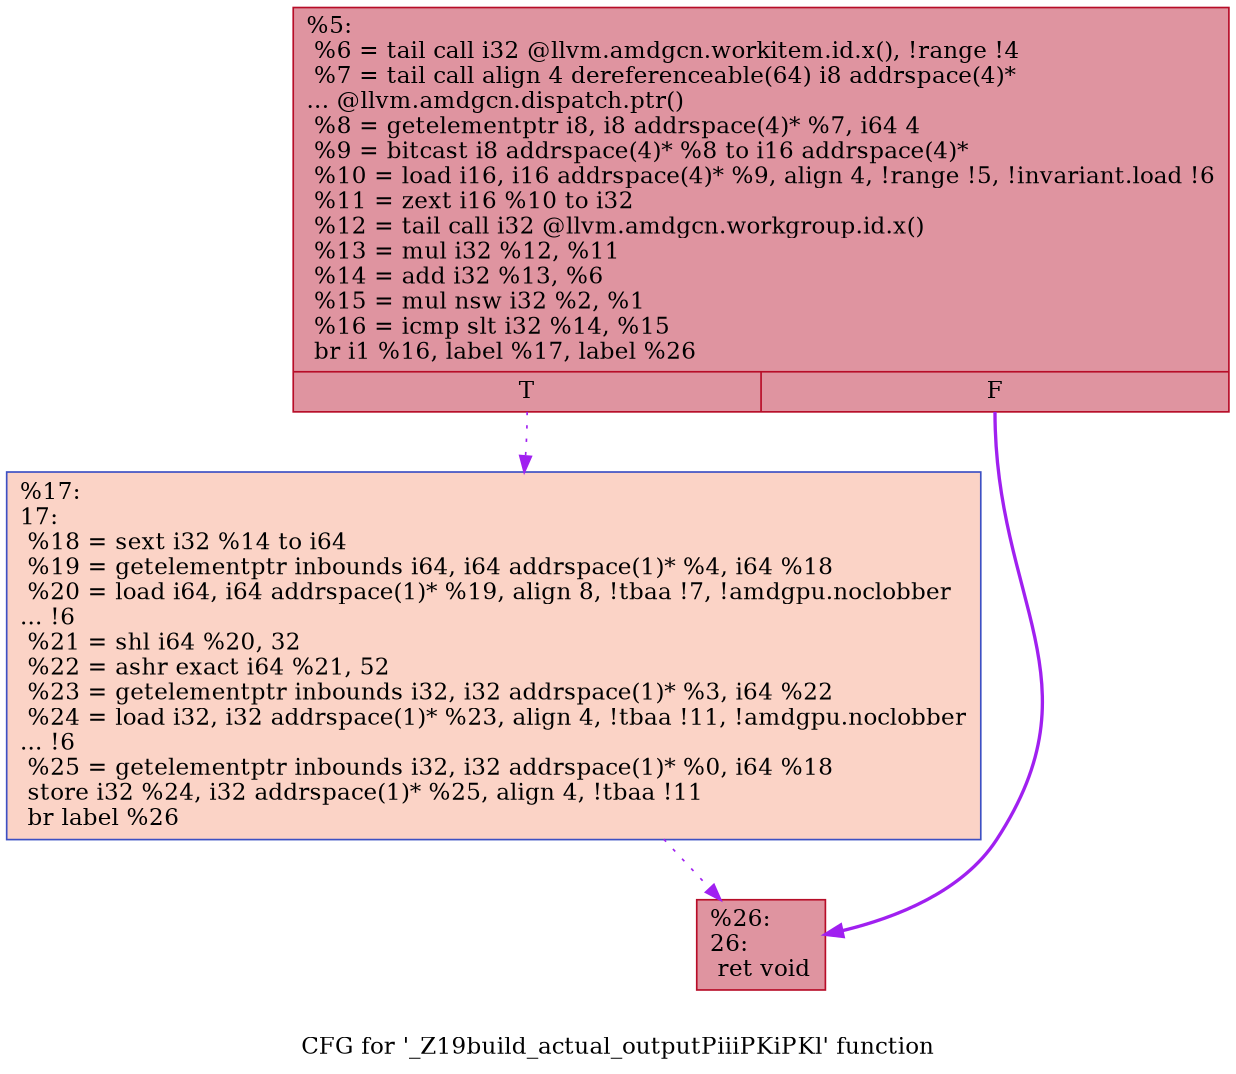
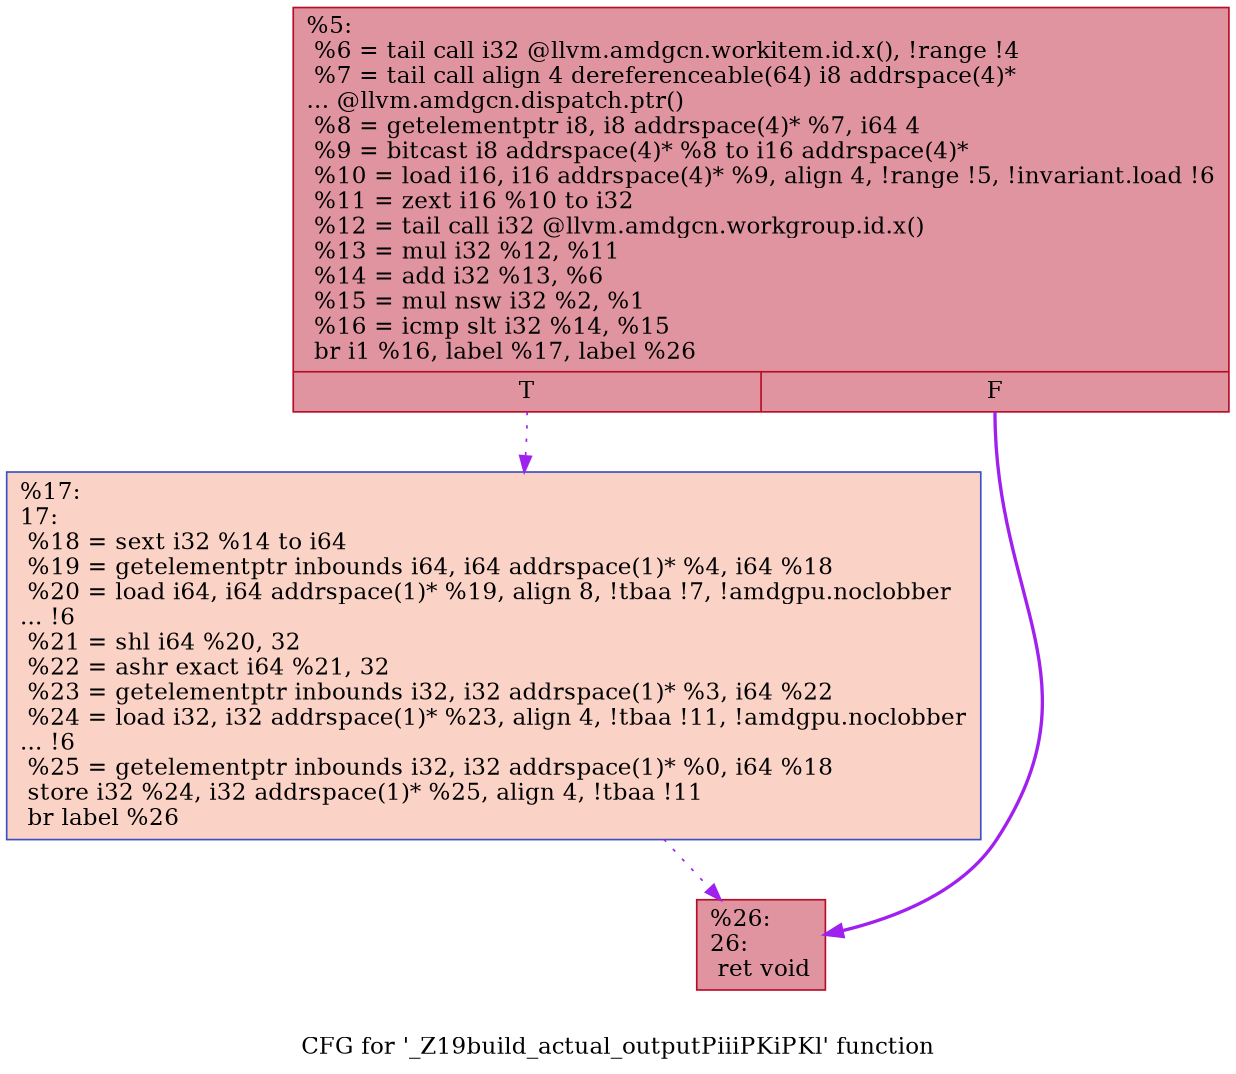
  digraph {
    label="CFG for '_Z19build_actual_outputPiiiPKiPKl' function"
    node [color="#b70d28ff" fillcolor="#b70d2870" shape=record style=filled]
    edge [color=purple style=dotted]
    n1 [label="{%5:\l  %6 = tail call i32 @llvm.amdgcn.workitem.id.x(), !range !4\l  %7 = tail call align 4 dereferenceable(64) i8 addrspace(4)*\l... @llvm.amdgcn.dispatch.ptr()\l  %8 = getelementptr i8, i8 addrspace(4)* %7, i64 4\l  %9 = bitcast i8 addrspace(4)* %8 to i16 addrspace(4)*\l  %10 = load i16, i16 addrspace(4)* %9, align 4, !range !5, !invariant.load !6\l  %11 = zext i16 %10 to i32\l  %12 = tail call i32 @llvm.amdgcn.workgroup.id.x()\l  %13 = mul i32 %12, %11\l  %14 = add i32 %13, %6\l  %15 = mul nsw i32 %2, %1\l  %16 = icmp slt i32 %14, %15\l  br i1 %16, label %17, label %26\l|{<s0>T|<s1>F}}"]
-   n2 [color="#3d50c3ff" fillcolor="#f59c7d70" label="{%17:\l17:                                               \l  %18 = sext i32 %14 to i64\l  %19 = getelementptr inbounds i64, i64 addrspace(1)* %4, i64 %18\l  %20 = load i64, i64 addrspace(1)* %19, align 8, !tbaa !7, !amdgpu.noclobber\l... !6\l  %21 = shl i64 %20, 32\l  %22 = ashr exact i64 %21, 52\l  %23 = getelementptr inbounds i32, i32 addrspace(1)* %3, i64 %22\l  %24 = load i32, i32 addrspace(1)* %23, align 4, !tbaa !11, !amdgpu.noclobber\l... !6\l  %25 = getelementptr inbounds i32, i32 addrspace(1)* %0, i64 %18\l  store i32 %24, i32 addrspace(1)* %25, align 4, !tbaa !11\l  br label %26\l}"]
+   n2 [color="#3d50c3ff" fillcolor="#f59c7d70" label="{%17:\l17:                                               \l  %18 = sext i32 %14 to i64\l  %19 = getelementptr inbounds i64, i64 addrspace(1)* %4, i64 %18\l  %20 = load i64, i64 addrspace(1)* %19, align 8, !tbaa !7, !amdgpu.noclobber\l... !6\l  %21 = shl i64 %20, 32\l  %22 = ashr exact i64 %21, 32\l  %23 = getelementptr inbounds i32, i32 addrspace(1)* %3, i64 %22\l  %24 = load i32, i32 addrspace(1)* %23, align 4, !tbaa !11, !amdgpu.noclobber\l... !6\l  %25 = getelementptr inbounds i32, i32 addrspace(1)* %0, i64 %18\l  store i32 %24, i32 addrspace(1)* %25, align 4, !tbaa !11\l  br label %26\l}"]
    n3 [label="{%26:\l26:                                               \l  ret void\l}"]
    n1 -> n2 [tailport=s0]
    n1 -> n3 [tailport=s1 style=bold]
    n2 -> n3
  }
